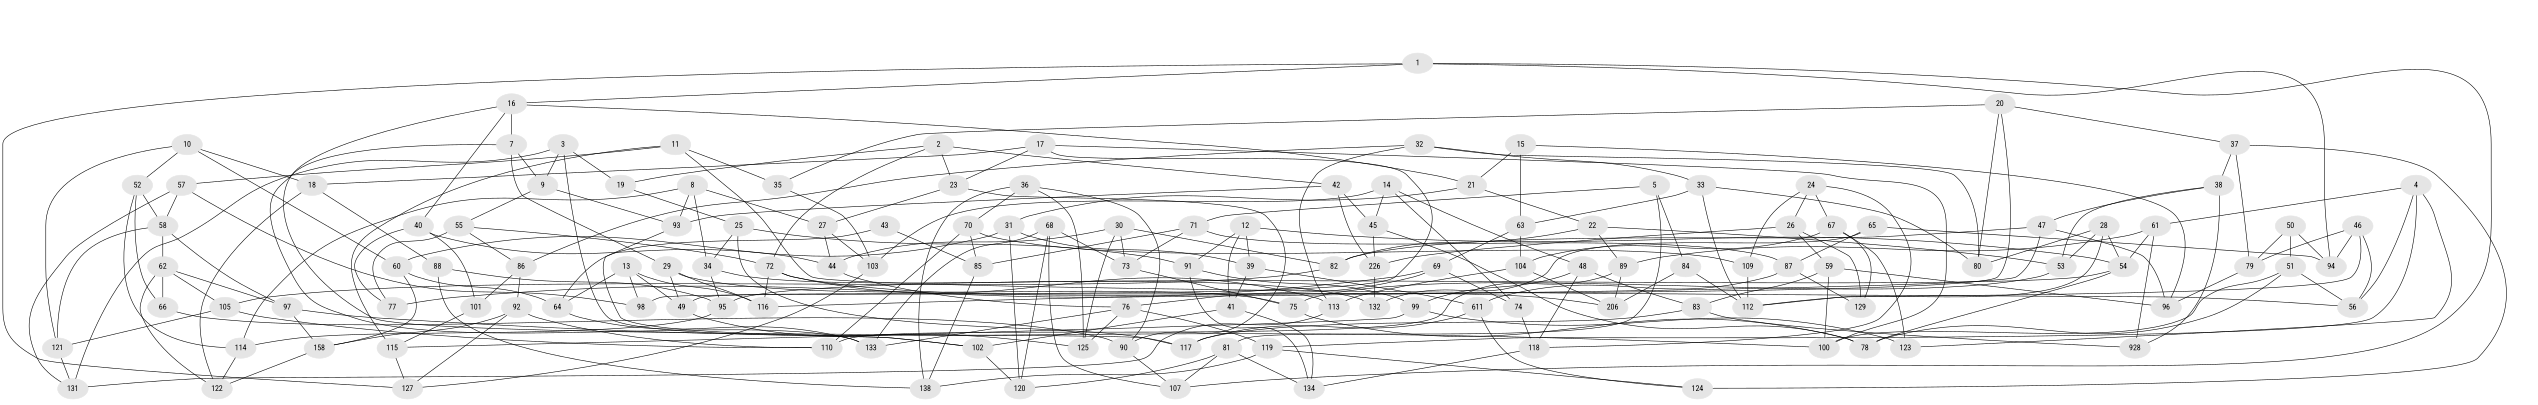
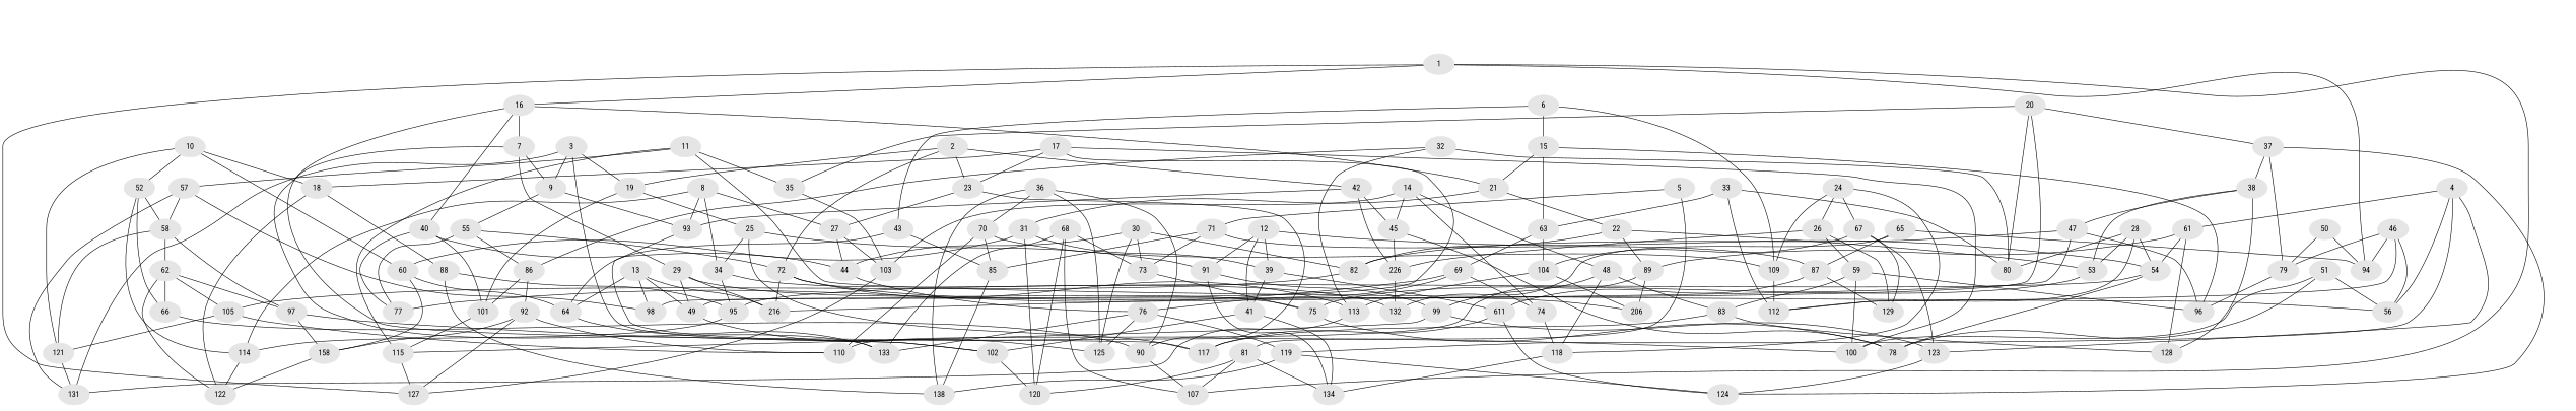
  graph {
    fontname="Roboto Condensed"
    node [color=gray90 fontname="Roboto Condensed" style=filled]
    edge [fontname="Roboto Condensed"]
    1
    16
    94
    107
    127
    7
    21
    40
    117
    2
    19
    23
    42
    72
    25
    101
    27
    90
    93
    45
    n21 [label=226]
    3
    9
    102
    131
    55
    120
    4
    56
    61
    119
    123
-   128 [label=928]
+   128
    54
    89
    n36 [label=138]
    124
    5
    71
    81
-   84
    29
    133
    73
    85
    87
    134
    112
    n49 [label=206]
+   6
    15
    43
    109
    63
    96
    64
    74
    118
    49
-   116
+   116 [label=216]
    75
    8
    34
    114
    103
    44
    95
    132
    122
    86
    77
    10
    18
    52
    60
    121
    88
    58
    66
    n80 [label=158]
    11
    35
    57
    115
    98
    12
    39
    41
    91
    n90 [label=611]
    78
    99
    13
    125
    14
    48
    83
    22
    31
    69
    104
    17
    100
    20
    37
    80
    38
    79
    53
    82
    105
    110
    24
    26
    67
    59
    129
    76
    28
    30
    32
    33
    113
    92
    36
    70
    47
    46
    50
    51
    97
    62
    65
    68
    1 -- 16
    1 -- 94
    1 -- 107
    1 -- 127
    16 -- 7
    16 -- 21
    16 -- 40
    16 -- 117
    7 -- 9
    7 -- 29
    7 -- 133
    21 -- 22
    21 -- 31
    40 -- 101
    40 -- 44
    40 -- 77
    2 -- 19
    2 -- 23
    2 -- 42
    2 -- 72
    19 -- 25
+   19 -- 101
    23 -- 27
    23 -- 90
    42 -- 93
    42 -- 45
    42 -- n21
    72 -- n49
    72 -- 116
    72 -- 113
    25 -- 117
    25 -- 34
    25 -- 91
    101 -- 115
    27 -- 103
    27 -- 44
    90 -- 107
    93 -- 102
    45 -- n21
    45 -- 78
    n21 -- 132
    3 -- 19
    3 -- 9
    3 -- 102
    3 -- 131
    9 -- 93
    9 -- 55
    102 -- 120
    55 -- 72
    55 -- 86
    55 -- 77
    4 -- 56
    4 -- 61
    4 -- 119
    4 -- 123
    61 -- 128
    61 -- 54
    61 -- 89
    119 -- n36
    119 -- 124
+   123 -- 124
    54 -- 95
    54 -- 78
    89 -- n49
    89 -- 110
    5 -- 71
    5 -- 81
-   5 -- 84
    71 -- 73
    71 -- 85
    71 -- 87
    81 -- 107
    81 -- 120
    81 -- 134
-   84 -- 112
-   84 -- n49
    29 -- 49
    29 -- 116
    29 -- 75
    73 -- 75
    85 -- n36
    87 -- n90
    87 -- 129
+   6 -- 15
+   6 -- 43
+   6 -- 109
    15 -- 21
    15 -- 63
    15 -- 96
    43 -- 85
    43 -- 64
    109 -- 112
    63 -- 69
    63 -- 104
    64 -- 133
    74 -- 118
    118 -- 134
    49 -- 125
    75 -- 78
    8 -- 27
    8 -- 93
    8 -- 34
    8 -- 114
    34 -- 95
    34 -- 132
    114 -- 122
    103 -- 127
    44 -- 76
    95 -- 114
    86 -- 101
    86 -- 92
    10 -- 18
    10 -- 52
    10 -- 60
    10 -- 121
    18 -- 122
    18 -- 88
    52 -- 114
    52 -- 58
    52 -- 66
    60 -- 64
    60 -- n80
    121 -- 131
    88 -- n36
    88 -- 95
    58 -- 121
    58 -- 97
    58 -- 62
    66 -- 90
    n80 -- 122
    11 -- 56
    11 -- 35
    11 -- 57
    11 -- 115
    35 -- 103
    57 -- 131
    57 -- 58
    57 -- 98
    115 -- 127
    12 -- 54
    12 -- 39
    12 -- 41
    12 -- 91
    39 -- 41
    39 -- n90
    41 -- 102
    41 -- 134
    91 -- 134
    91 -- 99
    n90 -- 117
    n90 -- 124
    99 -- 123
    99 -- 115
    13 -- 64
    13 -- 49
    13 -- 116
    13 -- 98
    14 -- 45
    14 -- 74
    14 -- 103
    14 -- 48
    48 -- 118
    48 -- 99
    48 -- 83
    83 -- 117
    83 -- 128
    22 -- 89
    22 -- 53
    22 -- 82
    31 -- 120
    31 -- 60
    31 -- 39
    69 -- 74
    69 -- 77
    69 -- 76
    104 -- n49
    104 -- 113
    17 -- 23
    17 -- 49
    17 -- 18
    17 -- 100
    20 -- 35
    20 -- 98
    20 -- 37
    20 -- 80
    37 -- 124
    37 -- 38
    37 -- 79
    38 -- 128
    38 -- 53
    38 -- 47
    79 -- 96
    53 -- 75
    82 -- 105
    105 -- 121
    105 -- 110
    24 -- 109
    24 -- 118
    24 -- 26
    24 -- 67
    26 -- n21
    26 -- 59
    26 -- 129
    67 -- 123
    67 -- 104
    67 -- 129
    59 -- 96
    59 -- 83
    59 -- 100
    76 -- 119
    76 -- 133
    76 -- 125
    28 -- 54
    28 -- 112
    28 -- 80
    28 -- 53
    30 -- 73
    30 -- 44
    30 -- 125
    30 -- 82
    32 -- 86
    32 -- 80
-   32 -- 33
    32 -- 113
    33 -- 112
    33 -- 63
    33 -- 80
    113 -- 131
    92 -- 127
    92 -- n80
    92 -- 110
    36 -- 90
    36 -- n36
    36 -- 125
    36 -- 70
    70 -- 85
    70 -- 109
    70 -- 110
    47 -- 96
    47 -- 116
    47 -- 82
    46 -- 94
    46 -- 56
    46 -- 112
    46 -- 79
    50 -- 94
    50 -- 79
-   50 -- 51
    51 -- 56
    51 -- 78
    51 -- 100
    97 -- n80
    97 -- 100
    62 -- 122
    62 -- 66
    62 -- 105
    62 -- 97
    65 -- 94
    65 -- 87
    65 -- 132
    68 -- 107
    68 -- 120
    68 -- 133
    68 -- 73
  }
